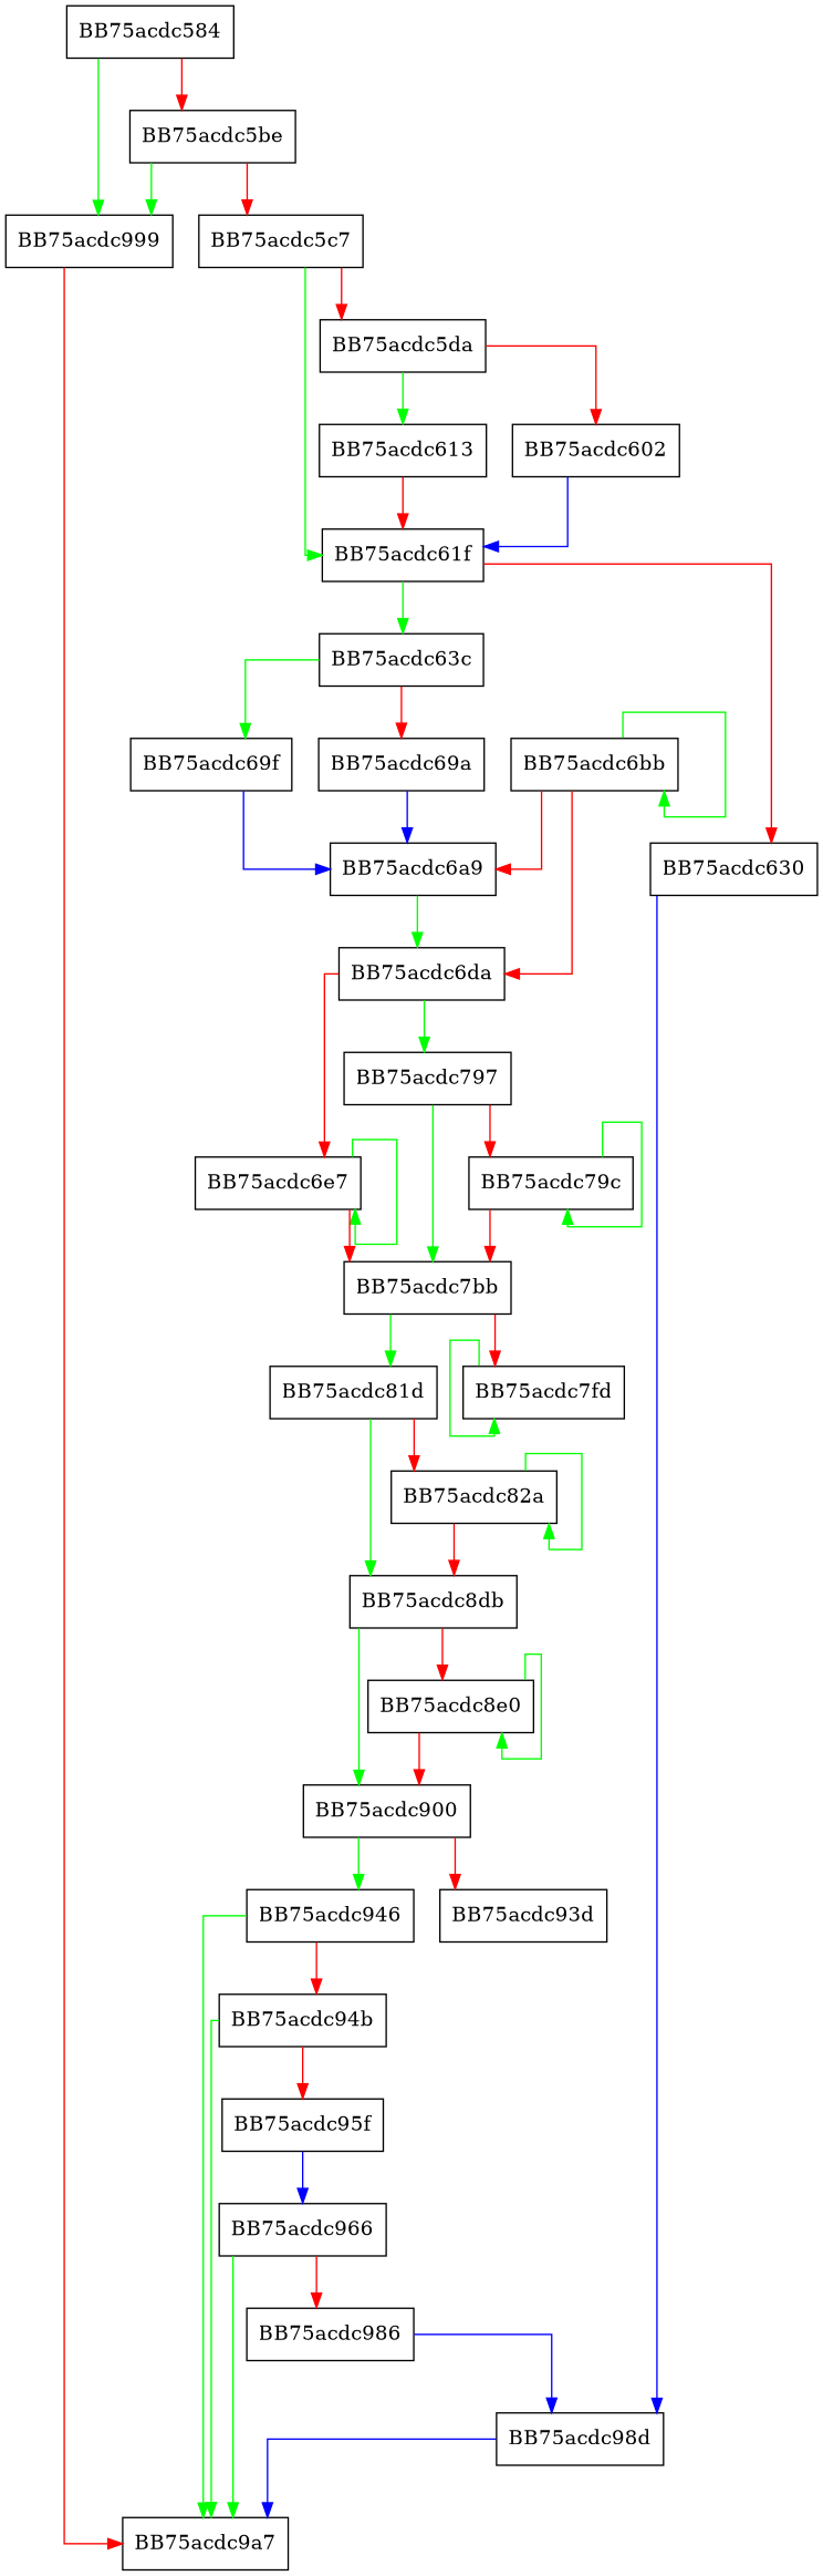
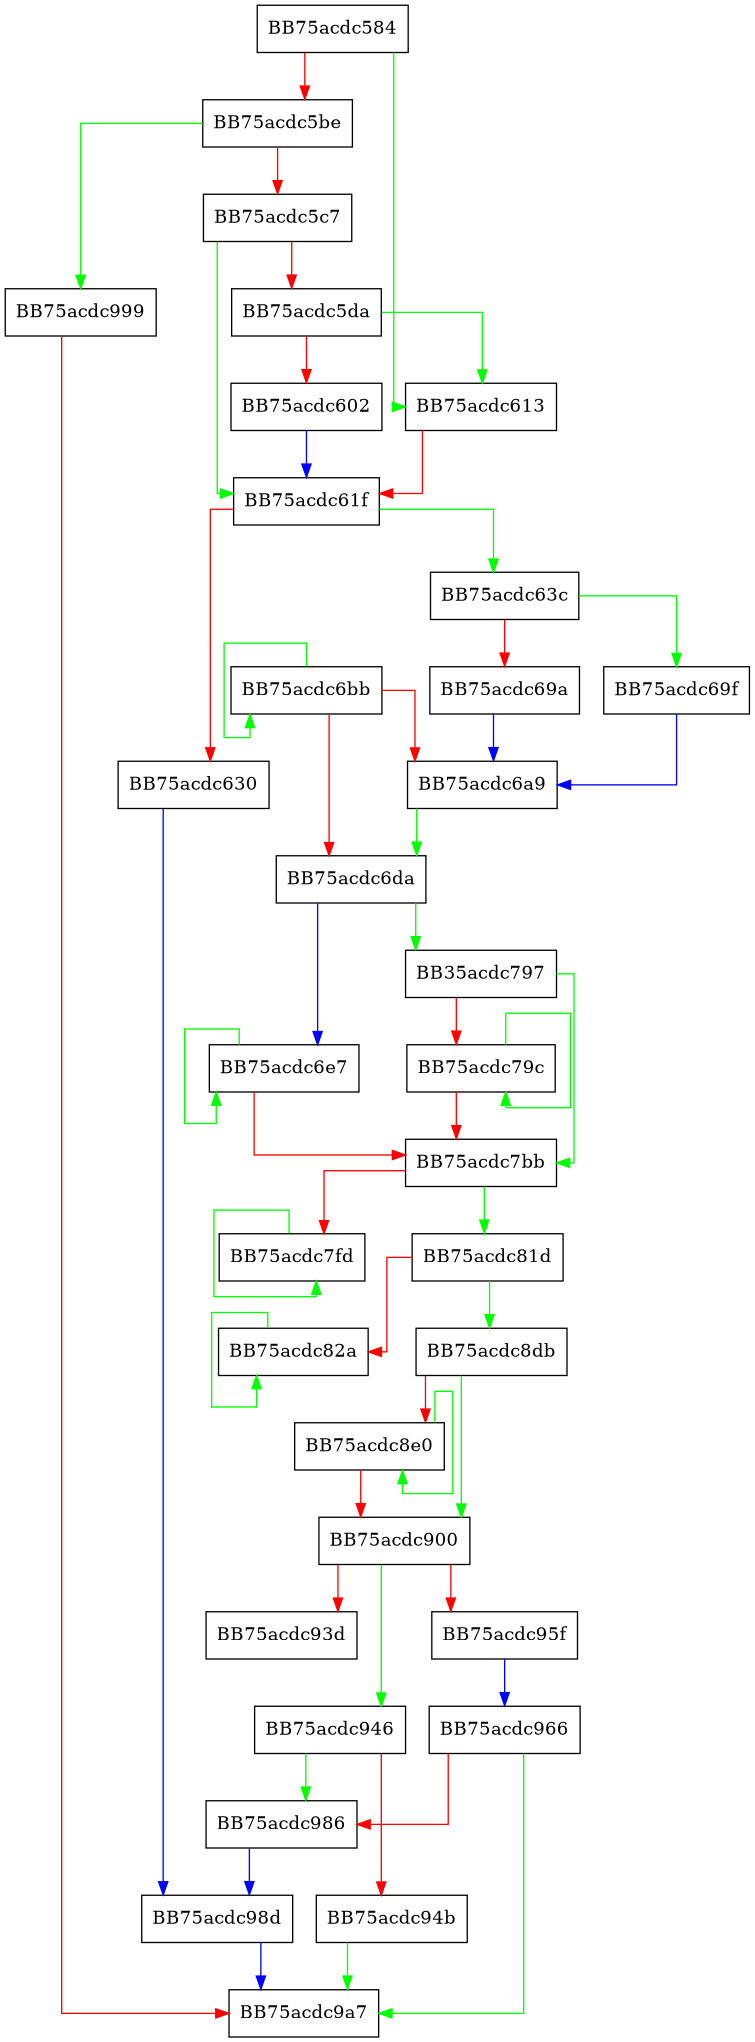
  digraph {
    splines=ortho
    node [shape=box]
    edge [color=red]
    n1 [label=BB75acdc999]
    BB75acdc584
    BB75acdc5be
    BB75acdc9a7
    BB75acdc5c7
    BB75acdc61f
    BB75acdc5da
    BB75acdc63c
    BB75acdc630
    BB75acdc613
    BB75acdc602
    BB75acdc69f
    BB75acdc69a
    BB75acdc98d
    BB75acdc6a9
    BB75acdc6da
-   BB75acdc797
+   BB75acdc797 [label=BB35acdc797]
    BB75acdc6e7
    BB75acdc6bb
    BB75acdc7bb
    BB75acdc79c
    BB75acdc81d
    BB75acdc7fd
    BB75acdc8db
    BB75acdc82a
    BB75acdc900
    BB75acdc8e0
    BB75acdc946
    BB75acdc93d
    BB75acdc94b
    BB75acdc95f
    BB75acdc966
    BB75acdc986
    n1 -> BB75acdc9a7
-   BB75acdc584 -> n1 [color=green]
+   BB75acdc584 -> BB75acdc613 [color=green]
    BB75acdc584 -> BB75acdc5be
    BB75acdc5be -> n1 [color=green]
    BB75acdc5be -> BB75acdc5c7
    BB75acdc5c7 -> BB75acdc61f [color=green]
    BB75acdc5c7 -> BB75acdc5da
    BB75acdc61f -> BB75acdc63c [color=green]
    BB75acdc61f -> BB75acdc630
    BB75acdc5da -> BB75acdc613 [color=green]
    BB75acdc5da -> BB75acdc602
    BB75acdc63c -> BB75acdc69f [color=green]
    BB75acdc63c -> BB75acdc69a
    BB75acdc630 -> BB75acdc98d [color=blue]
    BB75acdc613 -> BB75acdc61f
    BB75acdc602 -> BB75acdc61f [color=blue]
    BB75acdc69f -> BB75acdc6a9 [color=blue]
    BB75acdc69a -> BB75acdc6a9 [color=blue]
    BB75acdc98d -> BB75acdc9a7 [color=blue]
    BB75acdc6a9 -> BB75acdc6da [color=green]
    BB75acdc6da -> BB75acdc797 [color=green]
-   BB75acdc6da -> BB75acdc6e7
+   BB75acdc6da -> BB75acdc6e7 [color=blue]
    BB75acdc797 -> BB75acdc7bb [color=green]
    BB75acdc797 -> BB75acdc79c
    BB75acdc6e7 -> BB75acdc6e7 [color=green]
    BB75acdc6e7 -> BB75acdc7bb
    BB75acdc6bb -> BB75acdc6a9
    BB75acdc6bb -> BB75acdc6da
    BB75acdc6bb -> BB75acdc6bb [color=green]
    BB75acdc7bb -> BB75acdc81d [color=green]
    BB75acdc7bb -> BB75acdc7fd
    BB75acdc79c -> BB75acdc7bb
    BB75acdc79c -> BB75acdc79c [color=green]
    BB75acdc81d -> BB75acdc8db [color=green]
    BB75acdc81d -> BB75acdc82a
    BB75acdc7fd -> BB75acdc7fd [color=green]
    BB75acdc8db -> BB75acdc900 [color=green]
    BB75acdc8db -> BB75acdc8e0
-   BB75acdc82a -> BB75acdc8db
    BB75acdc82a -> BB75acdc82a [color=green]
    BB75acdc900 -> BB75acdc946 [color=green]
    BB75acdc900 -> BB75acdc93d
    BB75acdc8e0 -> BB75acdc900
    BB75acdc8e0 -> BB75acdc8e0 [color=green]
-   BB75acdc946 -> BB75acdc9a7 [color=green]
+   BB75acdc946 -> BB75acdc986 [color=green]
    BB75acdc946 -> BB75acdc94b
    BB75acdc94b -> BB75acdc9a7 [color=green]
-   BB75acdc94b -> BB75acdc95f
+   BB75acdc900 -> BB75acdc95f
    BB75acdc95f -> BB75acdc966 [color=blue]
    BB75acdc966 -> BB75acdc9a7 [color=green]
    BB75acdc966 -> BB75acdc986
    BB75acdc986 -> BB75acdc98d [color=blue]
  }
